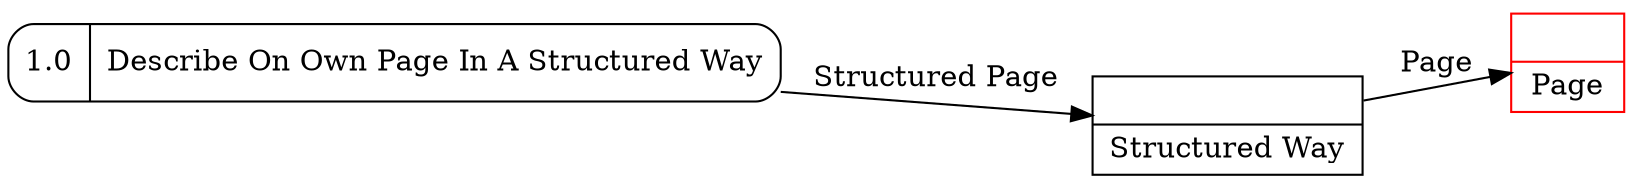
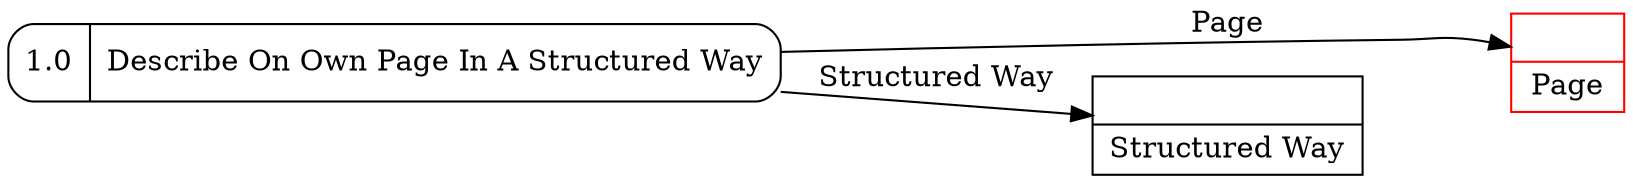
  digraph {
    rankdir=LR
    node [shape=record]
    n1 [color=red label="<f0>  |<f1> Page "]
    n2 [label="<f0>  |<f1> Structured Way "]
    n3 [label="{<f0> 1.0|<f1> Describe On Own Page In A Structured Way }" shape=Mrecord]
-   n2 -> n1 [label=Page]
-   n3 -> n2 [label="Structured Page"]
+   n3 -> n1 [label=Page]
+   n3 -> n2 [label="Structured Way"]
  }
